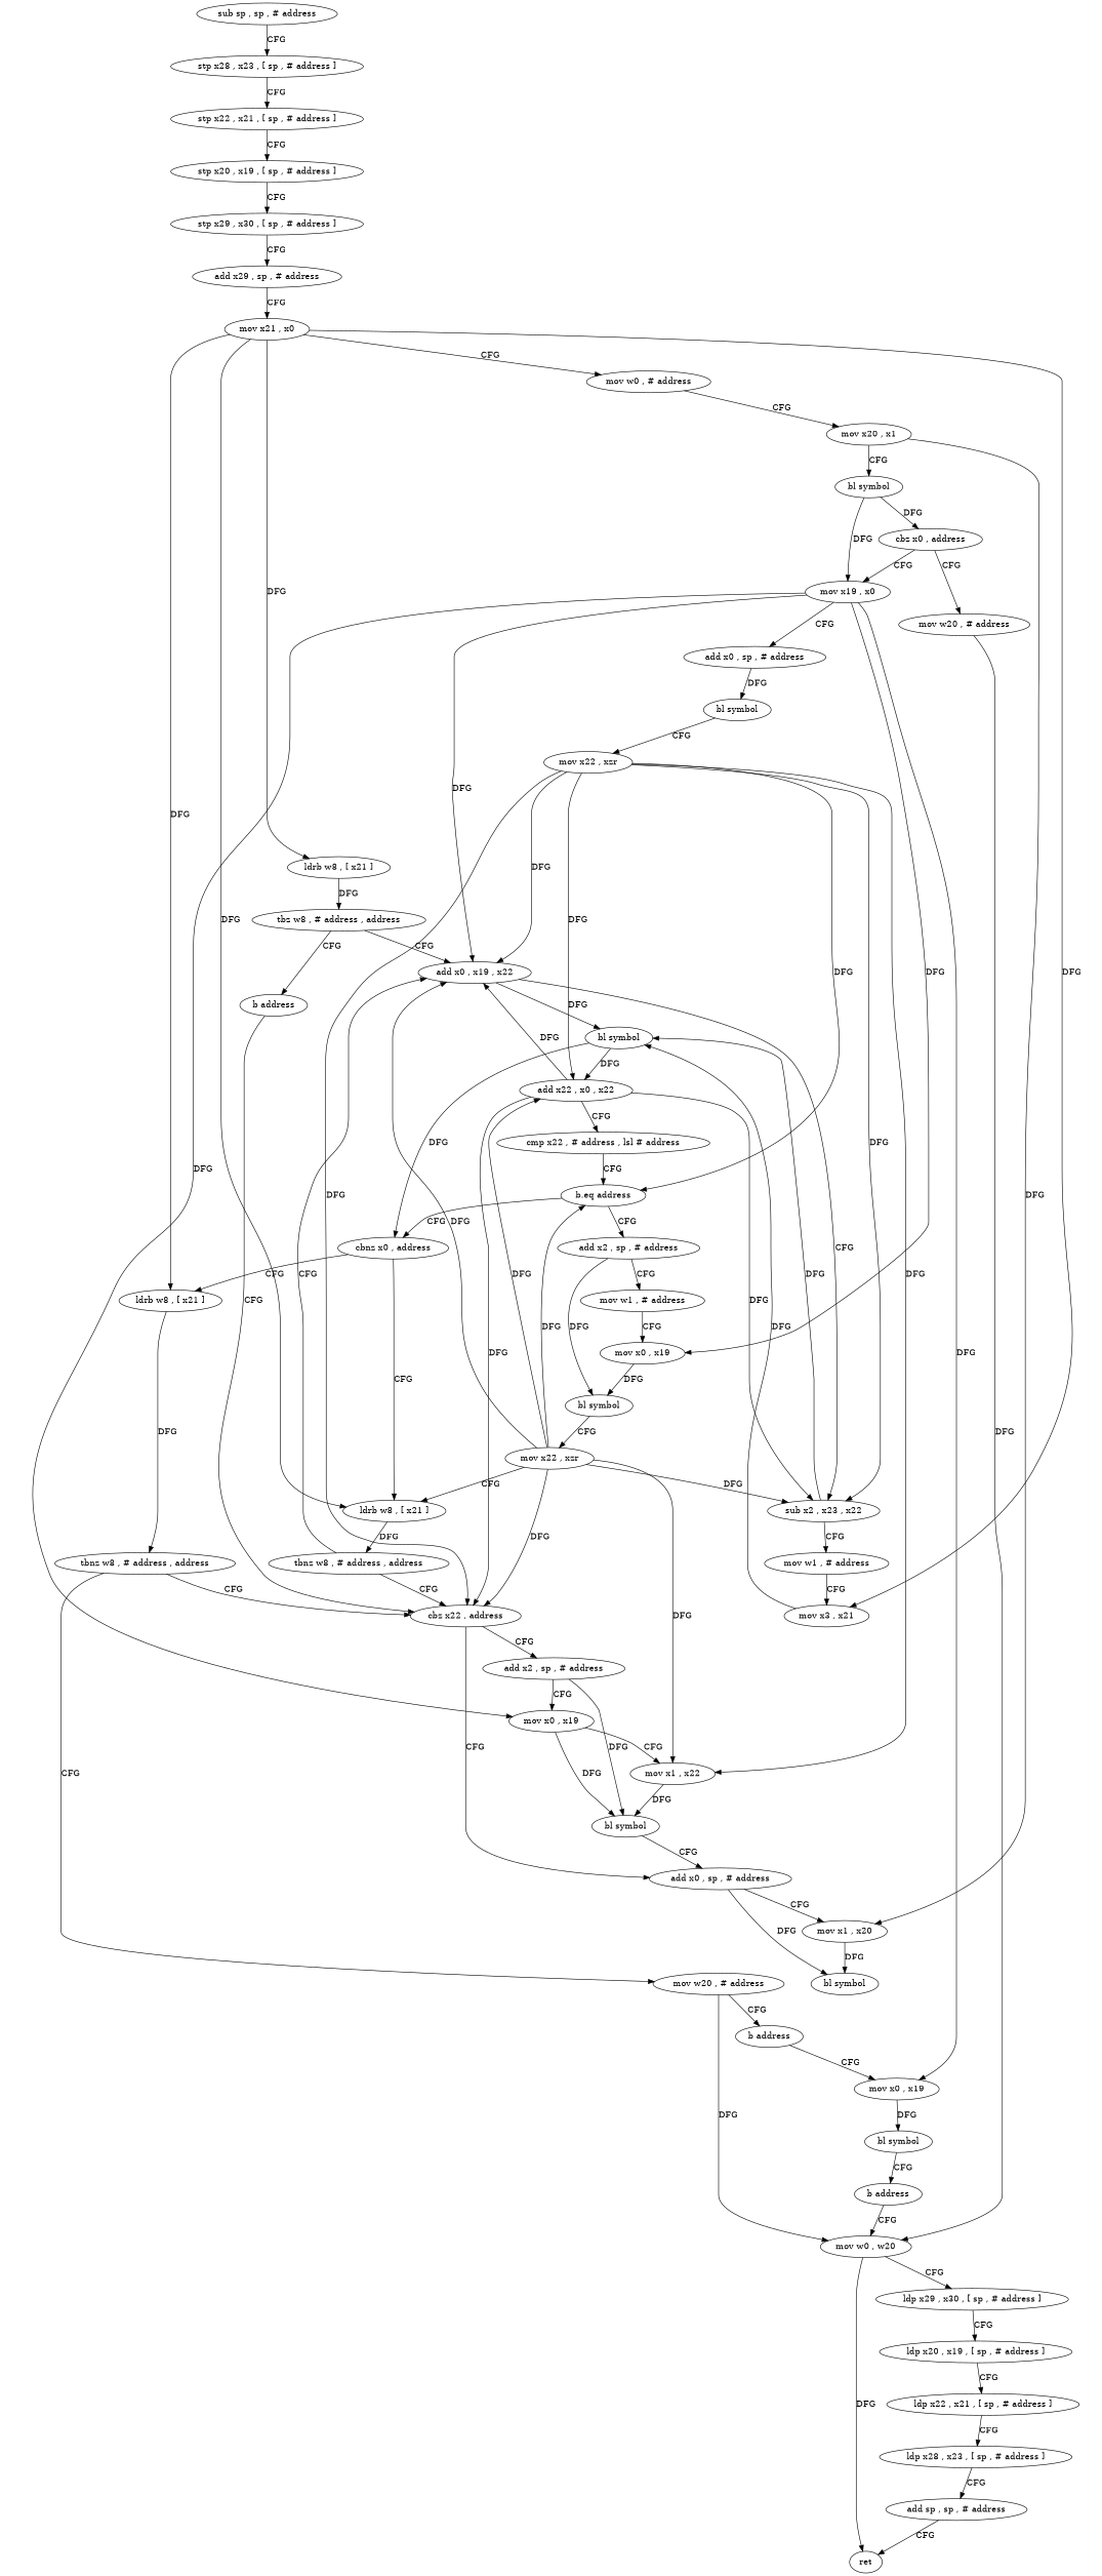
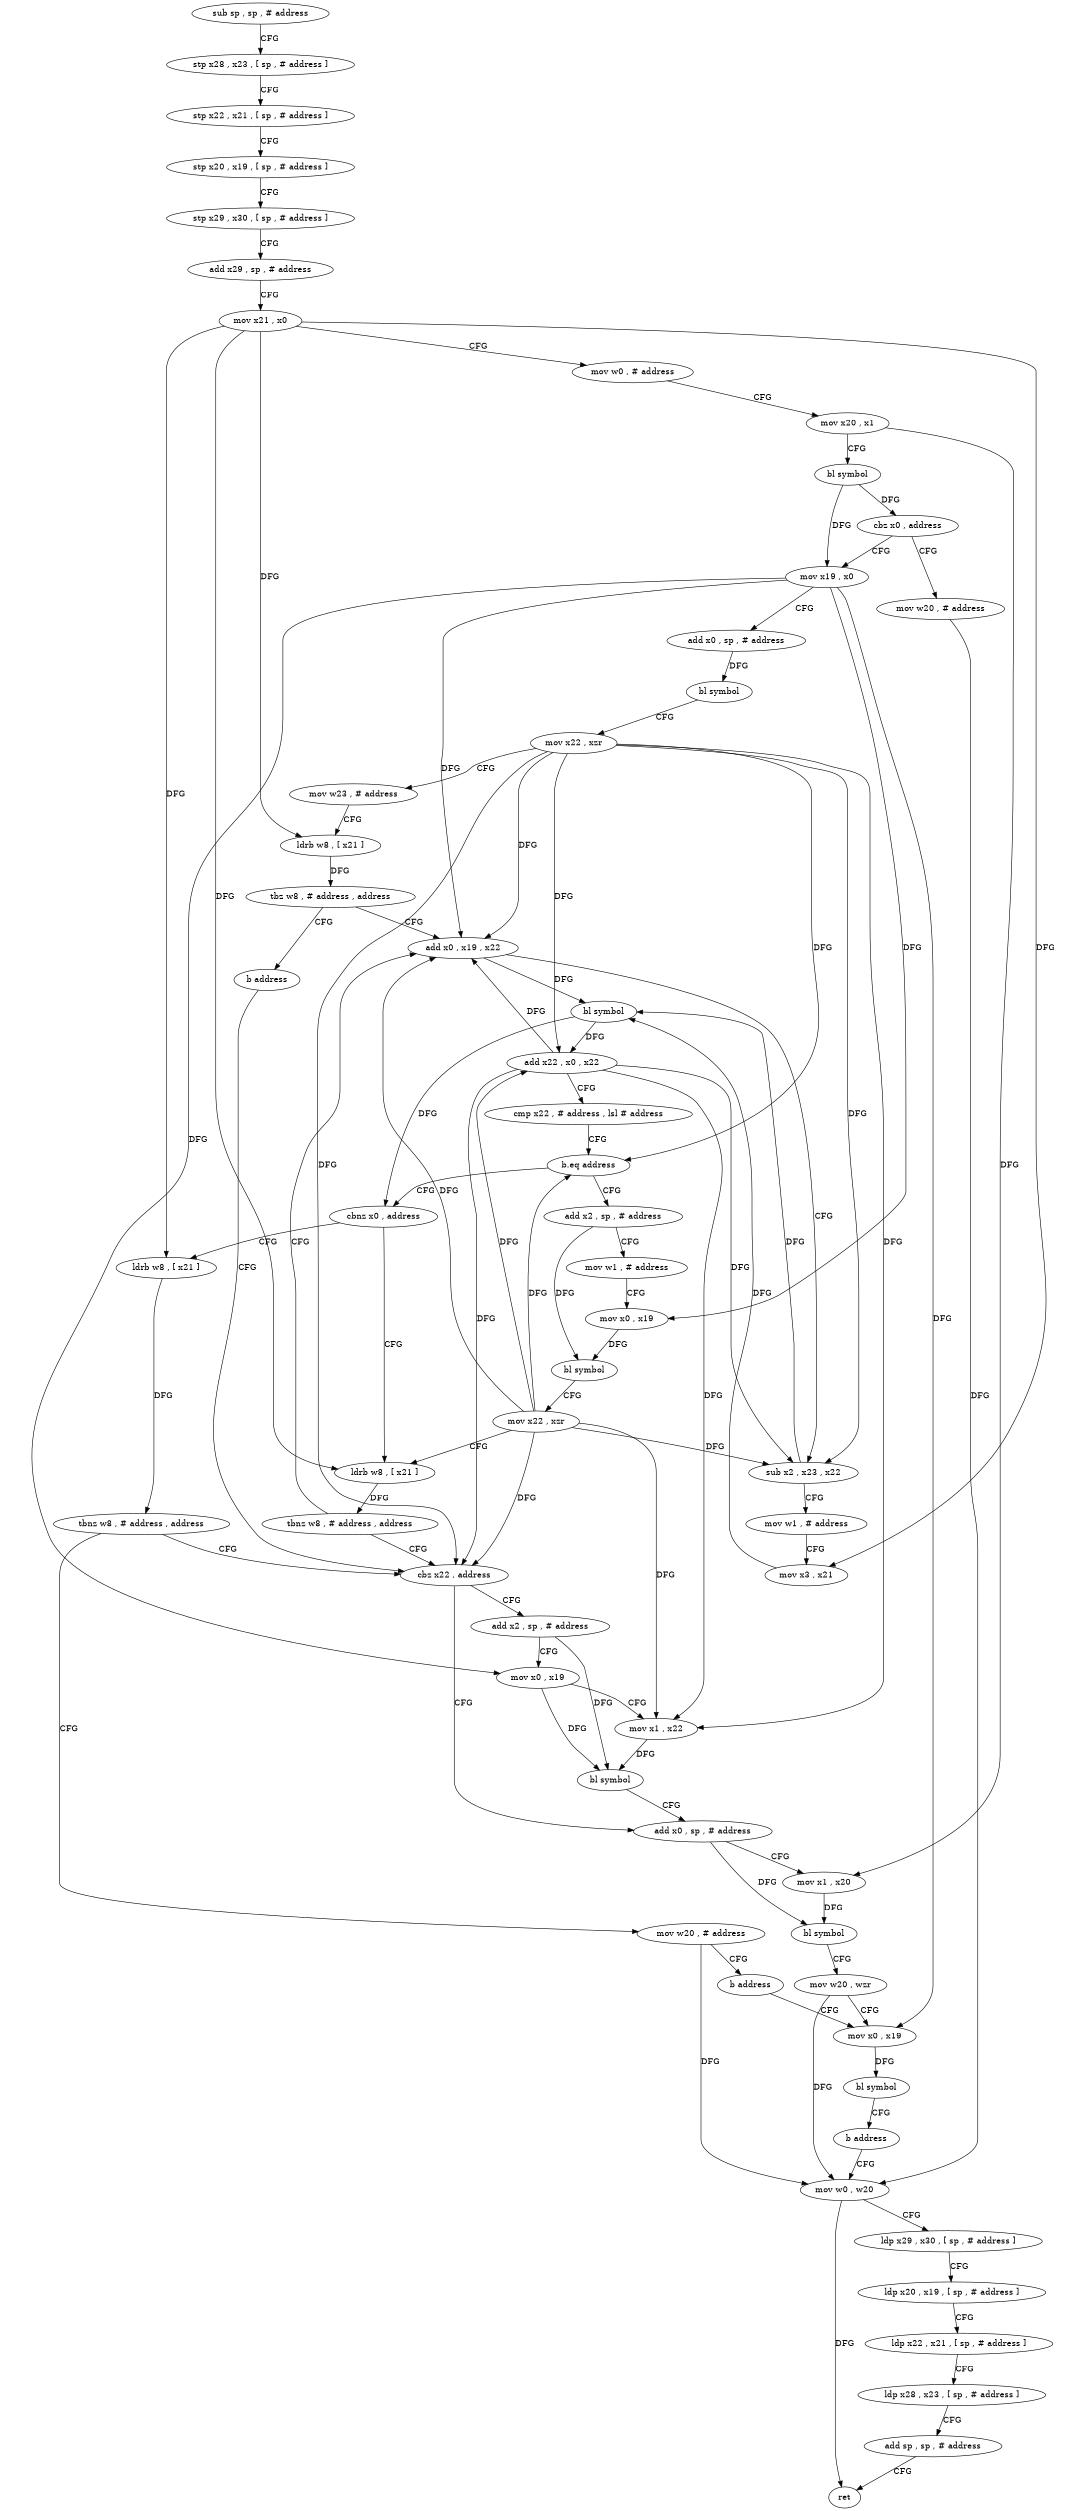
  digraph {
    n1 [label="sub sp , sp , # address"]
    n2 [label="stp x28 , x23 , [ sp , # address ]"]
    n3 [label="stp x22 , x21 , [ sp , # address ]"]
    n4 [label="stp x20 , x19 , [ sp , # address ]"]
    n5 [label="stp x29 , x30 , [ sp , # address ]"]
    n6 [label="add x29 , sp , # address"]
    n7 [label="mov x21 , x0"]
    n8 [label="mov w0 , # address"]
    n9 [label="ldrb w8 , [ x21 ]"]
    n10 [label="mov x3 , x21"]
    n11 [label="ldrb w8 , [ x21 ]"]
    n12 [label="ldrb w8 , [ x21 ]"]
    n13 [label="mov x20 , x1"]
    n14 [label="tbz w8 , # address , address"]
    n15 [label="bl symbol"]
    n16 [label="tbnz w8 , # address , address"]
    n17 [label="tbnz w8 , # address , address"]
    n18 [label="bl symbol"]
    n19 [label="mov x1 , x20"]
    n20 [label="cbz x0 , address"]
    n21 [label="mov x19 , x0"]
    n22 [label="bl symbol"]
    n23 [label="mov w20 , # address"]
    n24 [label="add x0 , sp , # address"]
    n25 [label="add x0 , x19 , x22"]
    n26 [label="mov x0 , x19"]
    n27 [label="mov x0 , x19"]
    n28 [label="mov x0 , x19"]
    n29 [label="mov w0 , w20"]
    n30 [label="ldp x29 , x30 , [ sp , # address ]"]
    n31 [label=ret]
    n32 [label="bl symbol"]
    n33 [label="sub x2 , x23 , x22"]
    n34 [label="bl symbol"]
    n35 [label="bl symbol"]
    n36 [label="mov x1 , x22"]
    n37 [label="bl symbol"]
    n38 [label="ldp x20 , x19 , [ sp , # address ]"]
    n39 [label="mov x22 , xzr"]
+   n40 [label="mov w23 , # address"]
    n41 [label="add x22 , x0 , x22"]
    n42 [label="b.eq address"]
    n43 [label="cbz x22 , address"]
    n44 [label="mov w1 , # address"]
    n45 [label="cmp x22 , # address , lsl # address"]
    n46 [label="cbnz x0 , address"]
    n47 [label="add x2 , sp , # address"]
    n48 [label="add x0 , sp , # address"]
    n49 [label="add x2 , sp , # address"]
    n50 [label="b address"]
    n51 [label="mov w1 , # address"]
    n52 [label="mov x22 , xzr"]
    n53 [label="mov w20 , # address"]
+   n54 [label="mov w20 , wzr"]
    n55 [label="b address"]
    n56 [label="b address"]
    n57 [label="ldp x22 , x21 , [ sp , # address ]"]
    n58 [label="ldp x28 , x23 , [ sp , # address ]"]
    n59 [label="add sp , sp , # address"]
    n1 -> n2 [label=CFG]
    n2 -> n3 [label=CFG]
    n3 -> n4 [label=CFG]
    n4 -> n5 [label=CFG]
    n5 -> n6 [label=CFG]
    n6 -> n7 [label=CFG]
    n7 -> n8 [label=CFG]
    n7 -> n9 [label=DFG]
    n7 -> n10 [label=DFG]
    n7 -> n11 [label=DFG]
    n7 -> n12 [label=DFG]
    n8 -> n13 [label=CFG]
    n9 -> n14 [label=DFG]
    n10 -> n15 [label=DFG]
    n11 -> n16 [label=DFG]
    n12 -> n17 [label=DFG]
    n13 -> n18 [label=CFG]
    n13 -> n19 [label=DFG]
    n14 -> n25 [label=CFG]
    n14 -> n50 [label=CFG]
    n15 -> n41 [label=DFG]
    n15 -> n46 [label=DFG]
    n16 -> n25 [label=CFG]
    n16 -> n43 [label=CFG]
    n17 -> n43 [label=CFG]
    n17 -> n53 [label=CFG]
    n18 -> n20 [label=DFG]
    n18 -> n21 [label=DFG]
    n19 -> n22 [label=DFG]
    n20 -> n21 [label=CFG]
    n20 -> n23 [label=CFG]
    n21 -> n24 [label=CFG]
    n21 -> n25 [label=DFG]
    n21 -> n26 [label=DFG]
    n21 -> n27 [label=DFG]
    n21 -> n28 [label=DFG]
+   n22 -> n54 [label=CFG]
    n23 -> n29 [label=DFG]
    n24 -> n32 [label=DFG]
    n25 -> n15 [label=DFG]
    n25 -> n33 [label=CFG]
    n26 -> n34 [label=DFG]
    n27 -> n35 [label=DFG]
    n28 -> n36 [label=CFG]
    n28 -> n37 [label=DFG]
    n29 -> n30 [label=CFG]
    n29 -> n31 [label=DFG]
    n30 -> n38 [label=CFG]
    n32 -> n39 [label=CFG]
    n33 -> n15 [label=DFG]
    n33 -> n44 [label=CFG]
    n34 -> n52 [label=CFG]
    n35 -> n56 [label=CFG]
    n36 -> n37 [label=DFG]
    n37 -> n48 [label=CFG]
    n38 -> n57 [label=CFG]
    n39 -> n25 [label=DFG]
    n39 -> n33 [label=DFG]
    n39 -> n36 [label=DFG]
+   n39 -> n40 [label=CFG]
    n39 -> n41 [label=DFG]
    n39 -> n42 [label=DFG]
    n39 -> n43 [label=DFG]
+   n40 -> n9 [label=CFG]
    n41 -> n25 [label=DFG]
    n41 -> n33 [label=DFG]
+   n41 -> n36 [label=DFG]
    n41 -> n43 [label=DFG]
    n41 -> n45 [label=CFG]
    n42 -> n46 [label=CFG]
    n42 -> n47 [label=CFG]
    n43 -> n48 [label=CFG]
    n43 -> n49 [label=CFG]
    n44 -> n10 [label=CFG]
    n45 -> n42 [label=CFG]
    n46 -> n11 [label=CFG]
    n46 -> n12 [label=CFG]
    n47 -> n34 [label=DFG]
    n47 -> n51 [label=CFG]
    n48 -> n19 [label=CFG]
    n48 -> n22 [label=DFG]
    n49 -> n28 [label=CFG]
    n49 -> n37 [label=DFG]
    n50 -> n43 [label=CFG]
    n51 -> n26 [label=CFG]
    n52 -> n11 [label=CFG]
    n52 -> n25 [label=DFG]
    n52 -> n33 [label=DFG]
    n52 -> n36 [label=DFG]
    n52 -> n41 [label=DFG]
    n52 -> n42 [label=DFG]
    n52 -> n43 [label=DFG]
    n53 -> n29 [label=DFG]
    n53 -> n55 [label=CFG]
+   n54 -> n27 [label=CFG]
+   n54 -> n29 [label=DFG]
    n55 -> n27 [label=CFG]
    n56 -> n29 [label=CFG]
    n57 -> n58 [label=CFG]
    n58 -> n59 [label=CFG]
    n59 -> n31 [label=CFG]
  }
